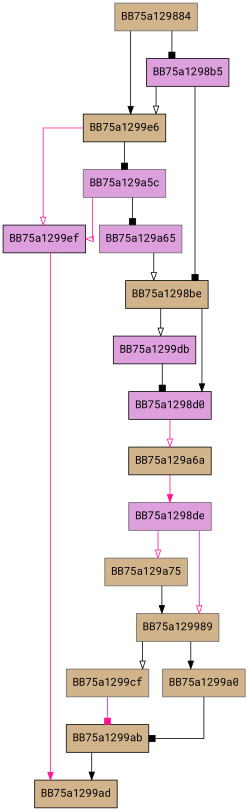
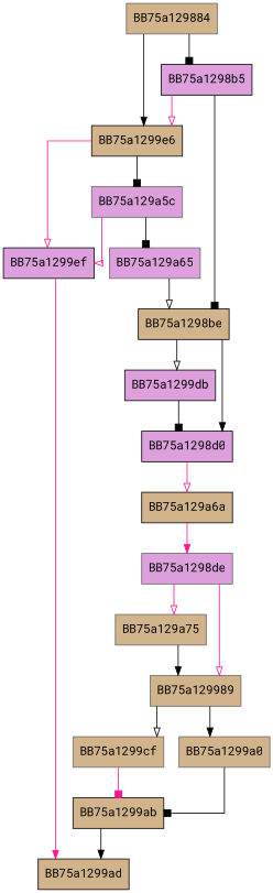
  digraph {
    fontname="Roboto Mono"
    splines=ortho
    node [color=black fillcolor=tan fontname="Roboto Mono" shape=box style=filled]
    edge [arrowhead=onormal color=black fontname="Roboto Mono"]
    BB75a129884 [color=gray40]
    BB75a1299e6
    BB75a1298b5 [fillcolor=plum]
    BB75a129a5c [color=gray40 fillcolor=plum]
    BB75a1299ef [fillcolor=plum]
    BB75a1298be
    BB75a129a65 [color=gray40 fillcolor=plum]
    BB75a1299ad
    BB75a1299db [fillcolor=plum]
    BB75a1298d0 [fillcolor=plum]
    BB75a129a6a
    BB75a1298de [color=gray40 fillcolor=plum]
    BB75a129a75 [color=gray40]
    BB75a129989 [color=gray40]
    BB75a1299cf [color=gray40]
    BB75a1299a0 [color=gray40]
    BB75a1299ab
    BB75a129884 -> BB75a1299e6 [arrowhead=normal]
    BB75a129884 -> BB75a1298b5 [arrowhead=box]
    BB75a1299e6 -> BB75a129a5c [arrowhead=box]
    BB75a1299e6 -> BB75a1299ef [color=deeppink]
-   BB75a1298b5 -> BB75a1299e6
+   BB75a1298b5 -> BB75a1299e6 [color=deeppink]
    BB75a1298b5 -> BB75a1298be [arrowhead=box]
    BB75a129a5c -> BB75a1299ef [color=deeppink]
    BB75a129a5c -> BB75a129a65 [arrowhead=box]
    BB75a1299ef -> BB75a1299ad [arrowhead=normal color=deeppink]
    BB75a1298be -> BB75a1299db
    BB75a1298be -> BB75a1298d0 [arrowhead=normal]
    BB75a129a65 -> BB75a1298be
    BB75a1299db -> BB75a1298d0 [arrowhead=box]
    BB75a1298d0 -> BB75a129a6a [color=deeppink]
    BB75a129a6a -> BB75a1298de [arrowhead=normal color=deeppink]
    BB75a1298de -> BB75a129a75 [color=deeppink]
    BB75a1298de -> BB75a129989 [color=deeppink]
    BB75a129a75 -> BB75a129989 [arrowhead=normal]
    BB75a129989 -> BB75a1299cf
    BB75a129989 -> BB75a1299a0 [arrowhead=normal]
    BB75a1299cf -> BB75a1299ab [arrowhead=box color=deeppink]
    BB75a1299a0 -> BB75a1299ab [arrowhead=box]
    BB75a1299ab -> BB75a1299ad [arrowhead=normal]
  }
